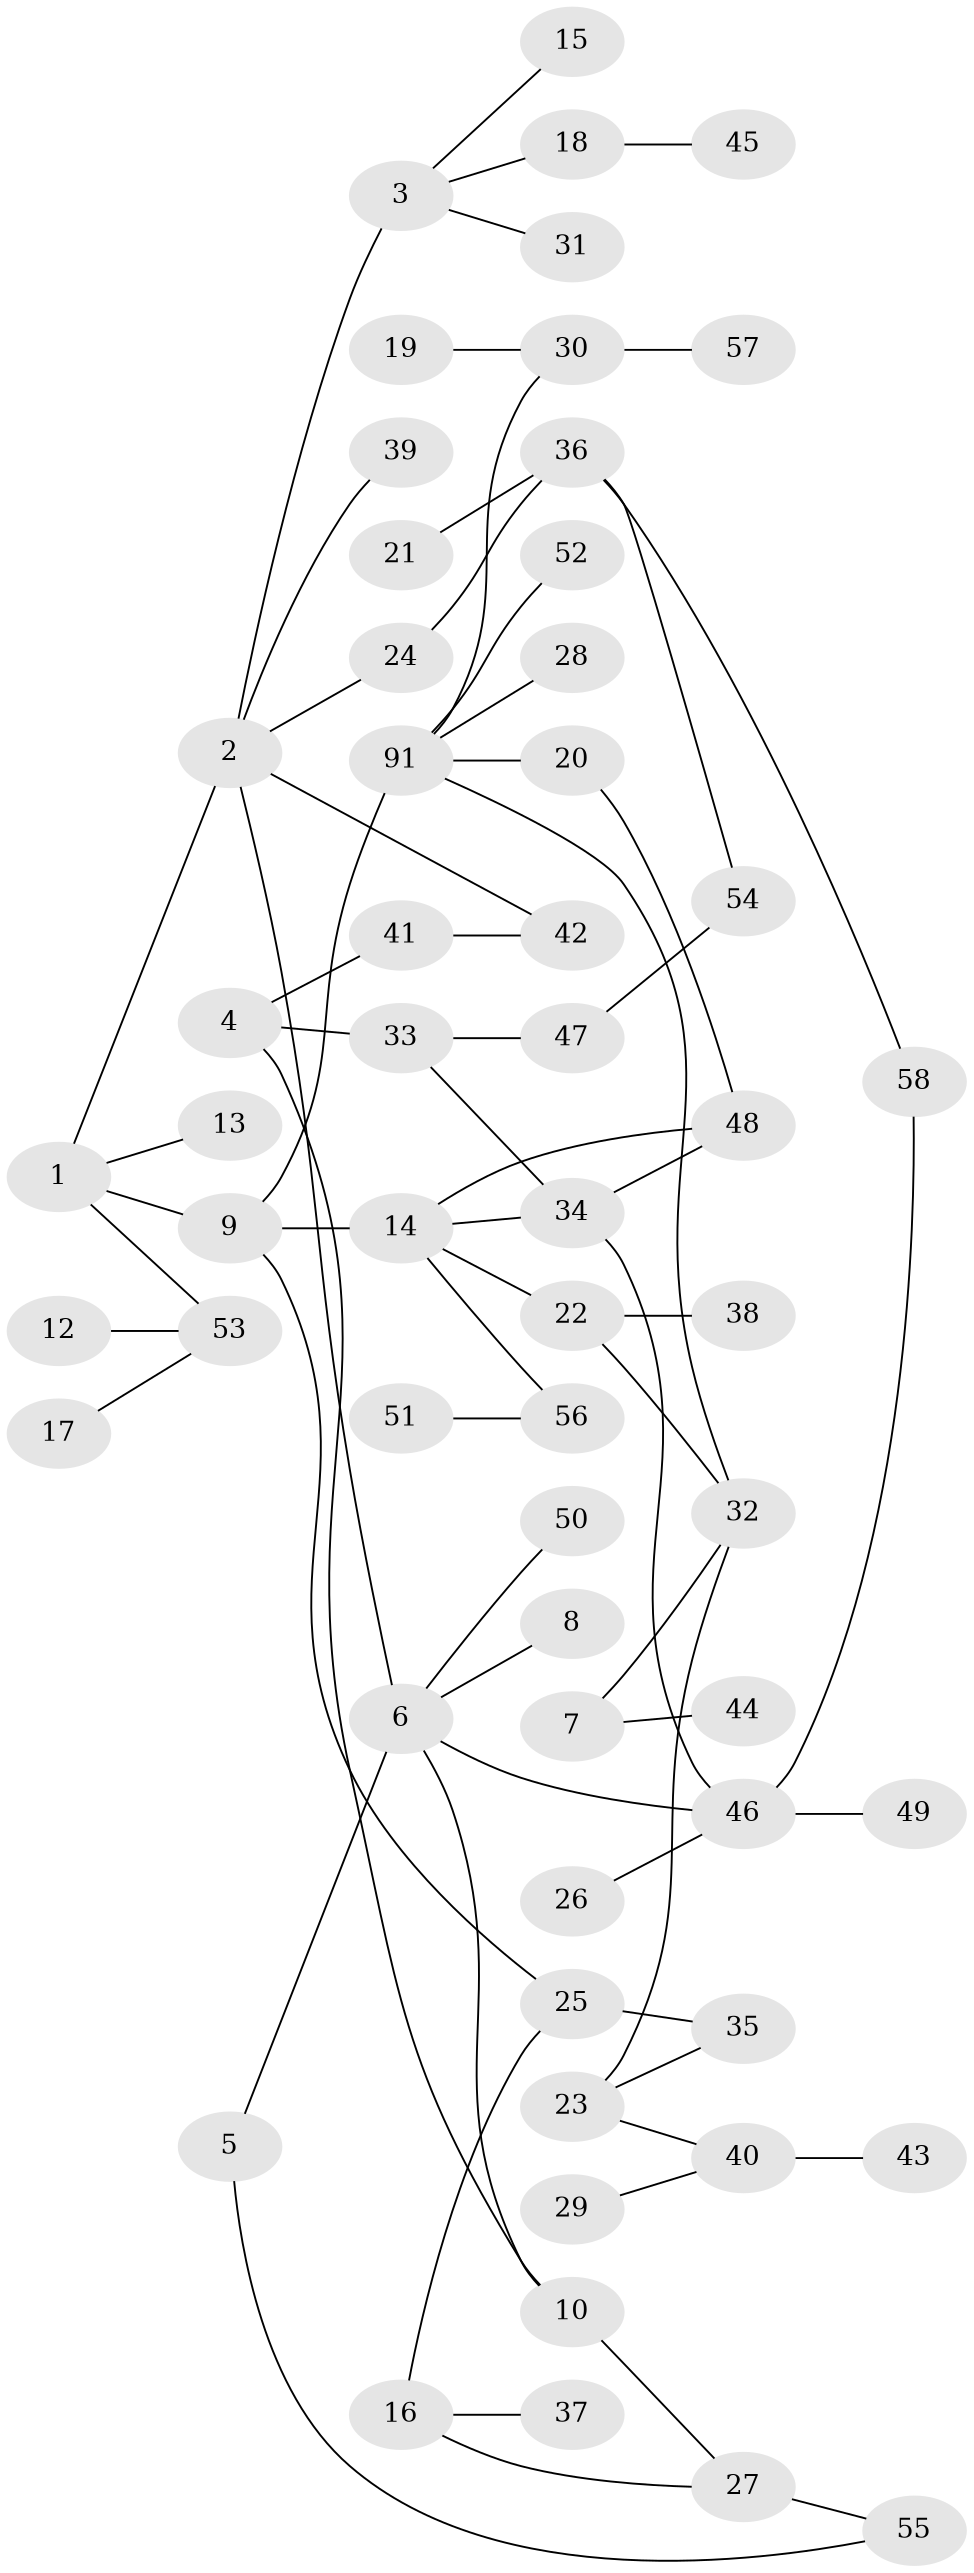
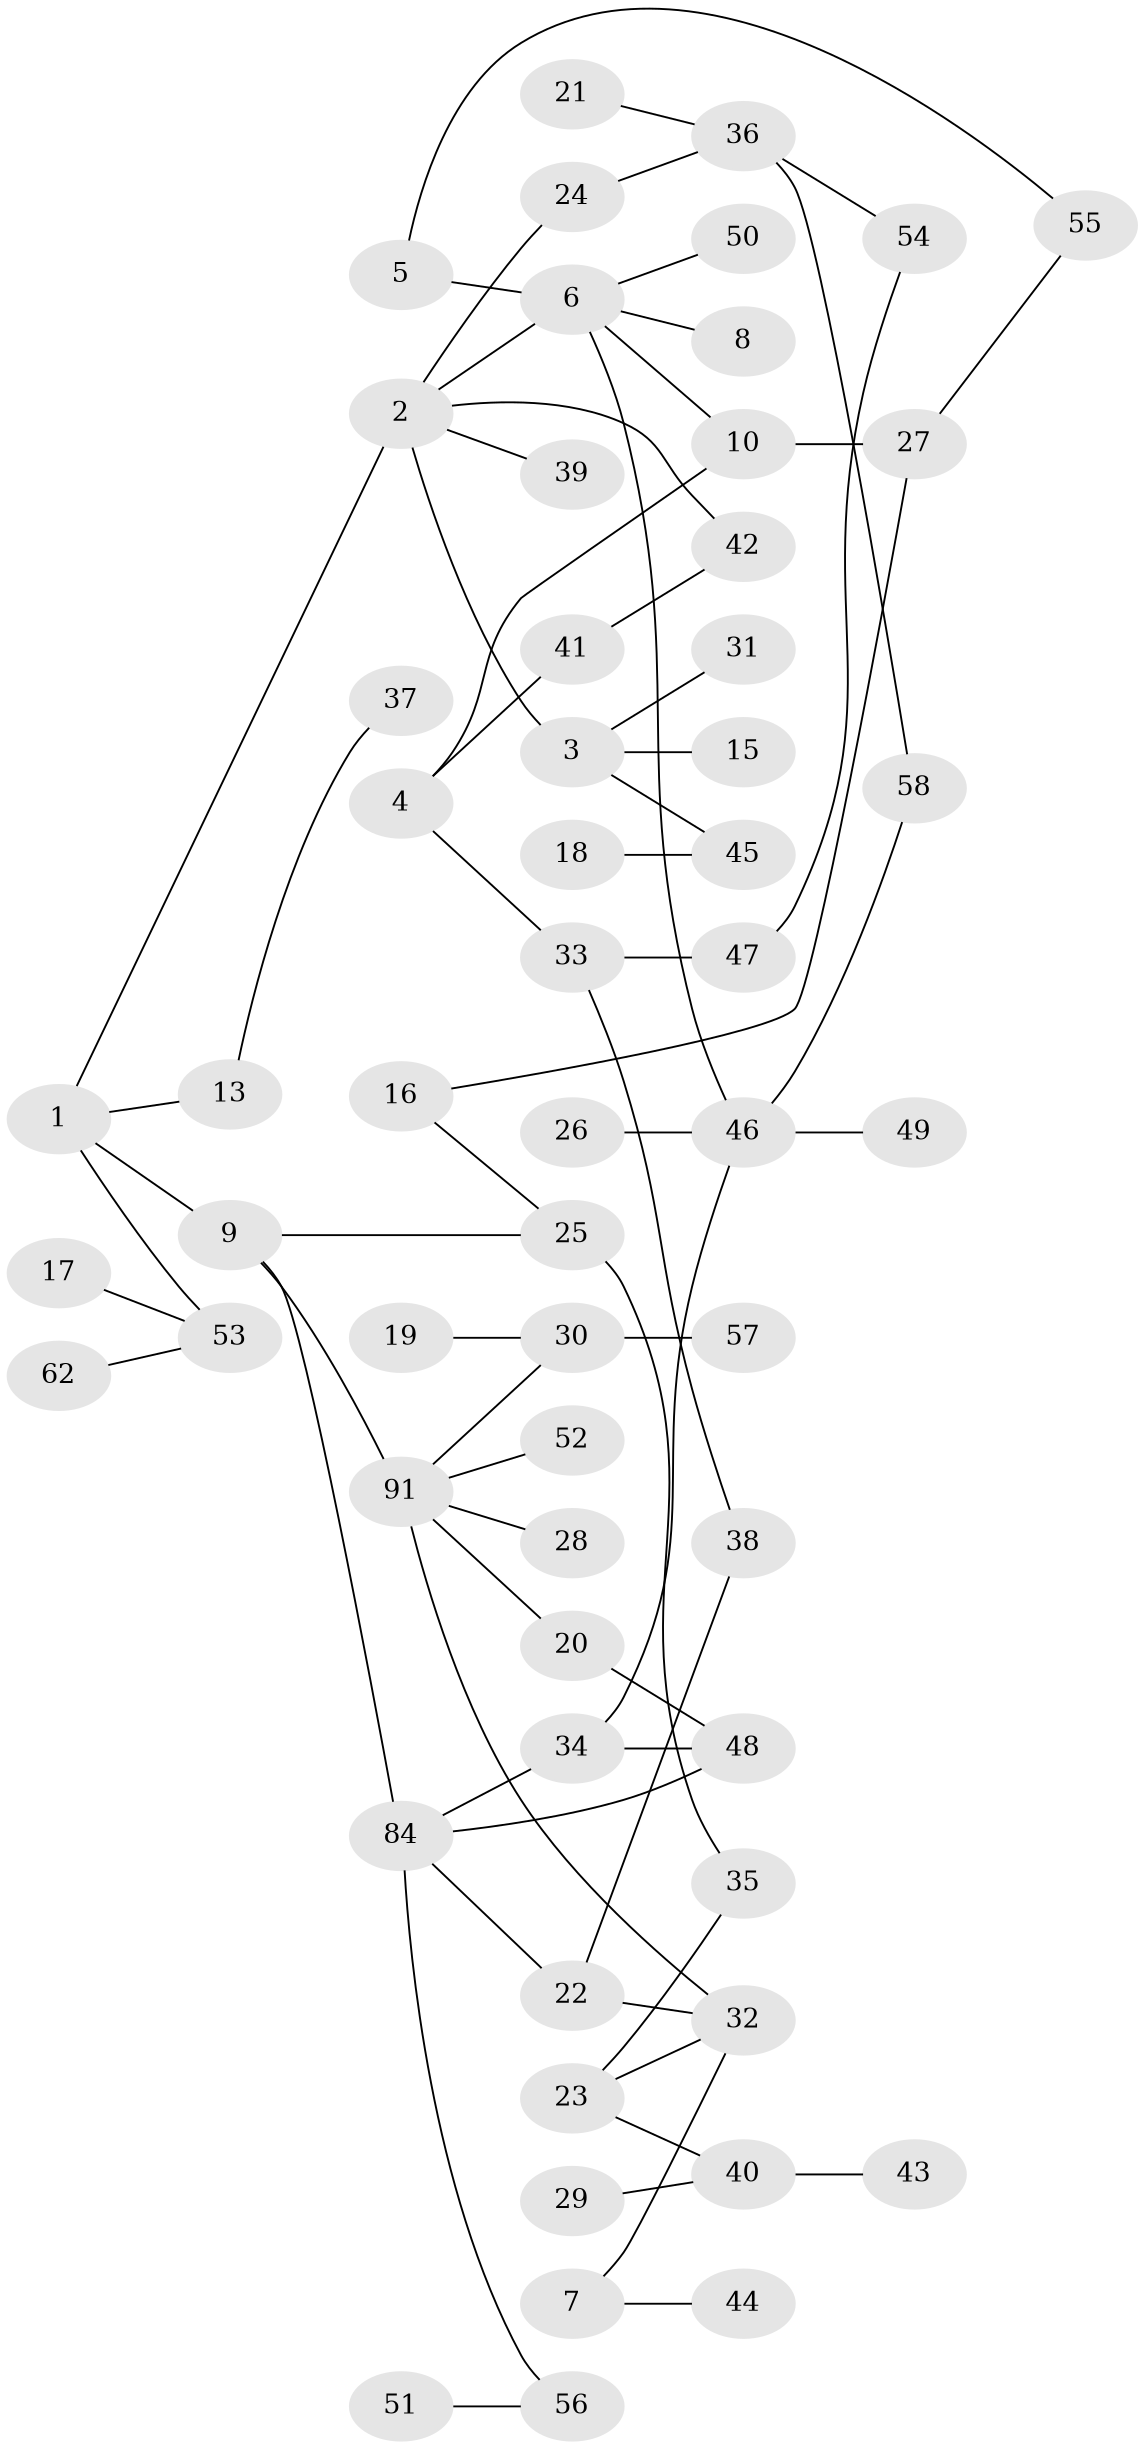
  graph {
    rankdir=LR
    node [color=gray90 style=filled]
    edge [weight=1.0]
    1
    2
    9
    13
    53
    3
    6
    24
    39
    42
    n11 [label=91]
-   14
+   14 [label=84]
    25
    15
    18
    31
    10
    8
    46
    50
    36
    45
    4
    33
    41
    27
    38
    47
    5
    55
    58
    49
    7
    32
    44
    20
    28
    30
    52
    22
    34
    48
    56
    35
    57
-   12
+   12 [label=62]
    16
    37
    17
    19
    21
    54
    23
    40
    43
    26
    29
    51
    1 -- 2
    1 -- 9
    1 -- 13
    1 -- 53
    2 -- 3
    2 -- 6
    2 -- 24
    2 -- 39
    2 -- 42
    9 -- n11
    9 -- 14
    9 -- 25
    3 -- 15
-   3 -- 18
+   3 -- 45
    3 -- 31
    6 -- 10
    6 -- 8
    6 -- 46
    6 -- 50
    24 -- 36
    n11 -- 32
    n11 -- 20
    n11 -- 28
    n11 -- 30
    n11 -- 52
    14 -- 22
    14 -- 34
    14 -- 48
    14 -- 56
    25 -- 35
    18 -- 45
    10 -- 27
    46 -- 58
    46 -- 49
    36 -- 58
    36 -- 54
    4 -- 10
    4 -- 33
    4 -- 41
-   33 -- 34
+   33 -- 38
    33 -- 47
    41 -- 42
    27 -- 55
    47 -- 54
    5 -- 6
    5 -- 55
    7 -- 32
    7 -- 44
    20 -- 48
    30 -- 57
    22 -- 38
    22 -- 32
    34 -- 46
    34 -- 48
    12 -- 53
    16 -- 25
    16 -- 27
-   16 -- 37
+   13 -- 37
    17 -- 53
    19 -- 30
    21 -- 36
    23 -- 32
    23 -- 35
    23 -- 40
    40 -- 43
    26 -- 46
    29 -- 40
    51 -- 56
  }
